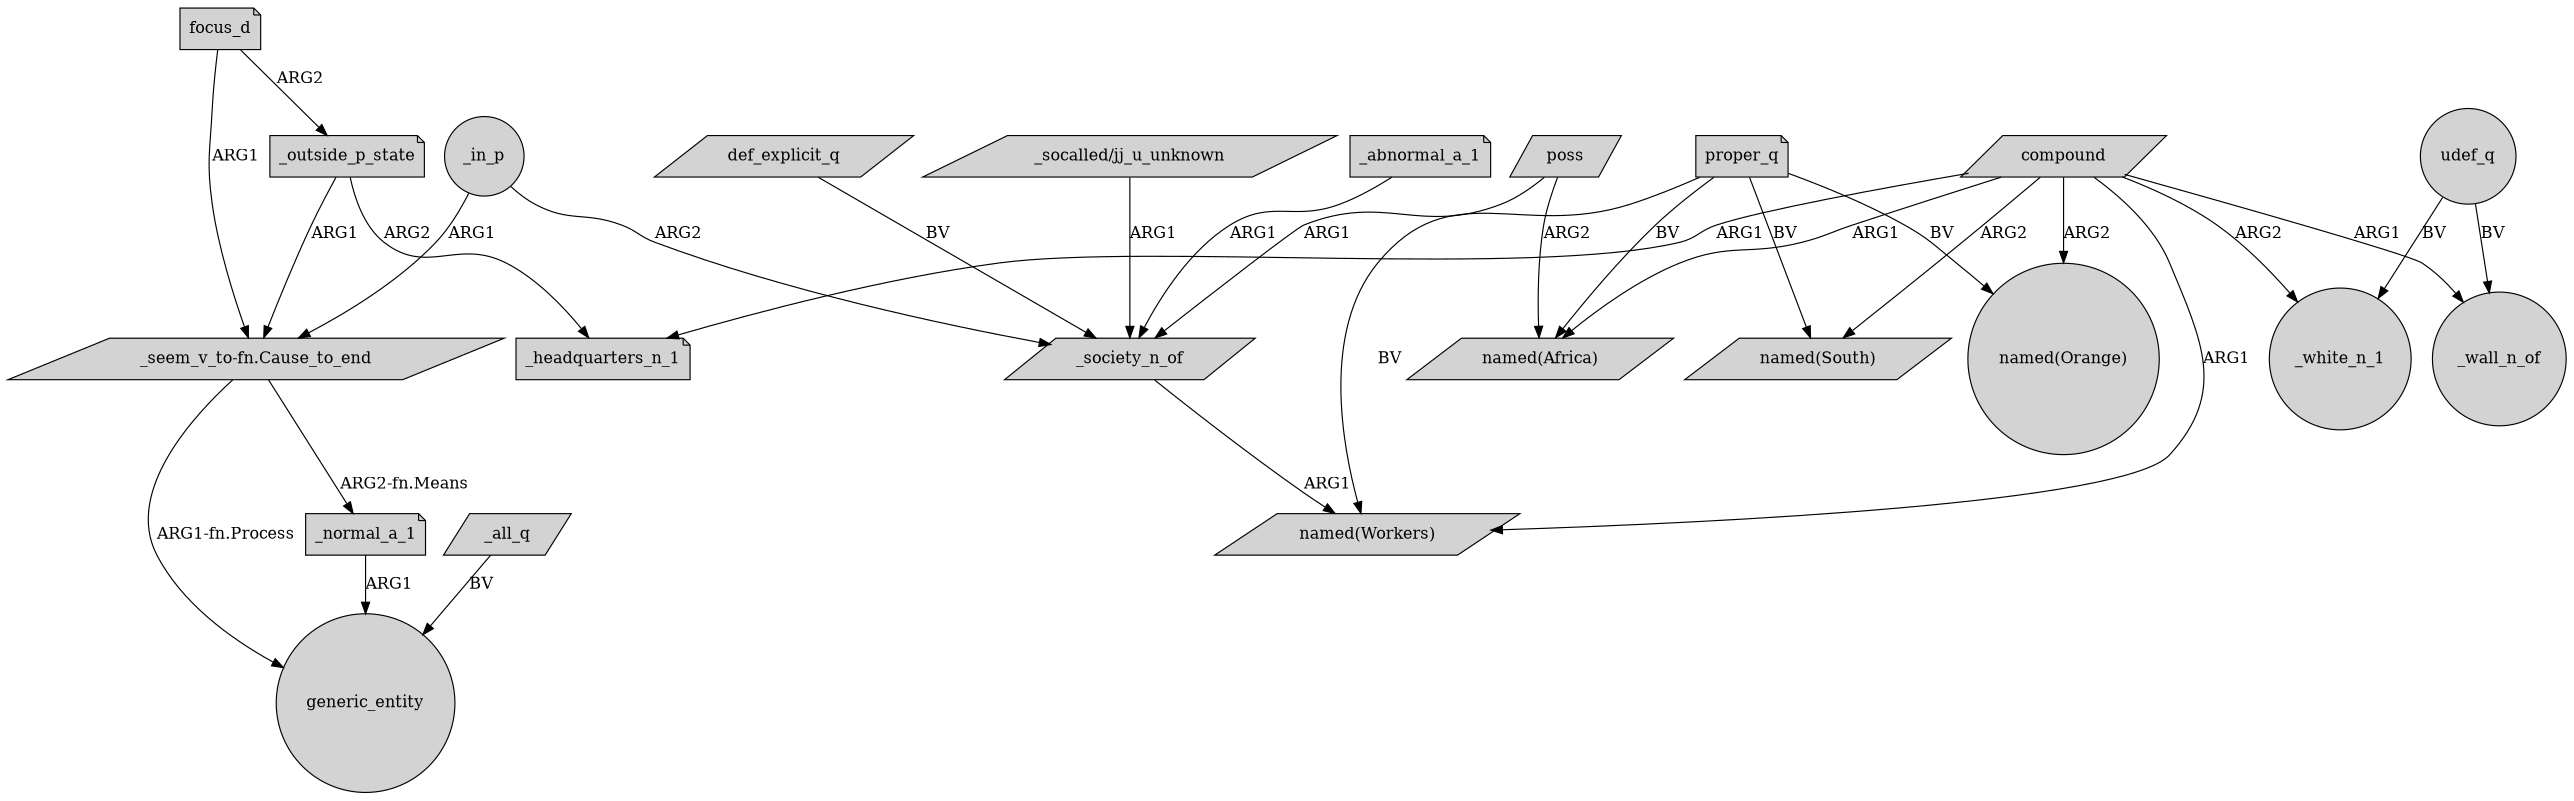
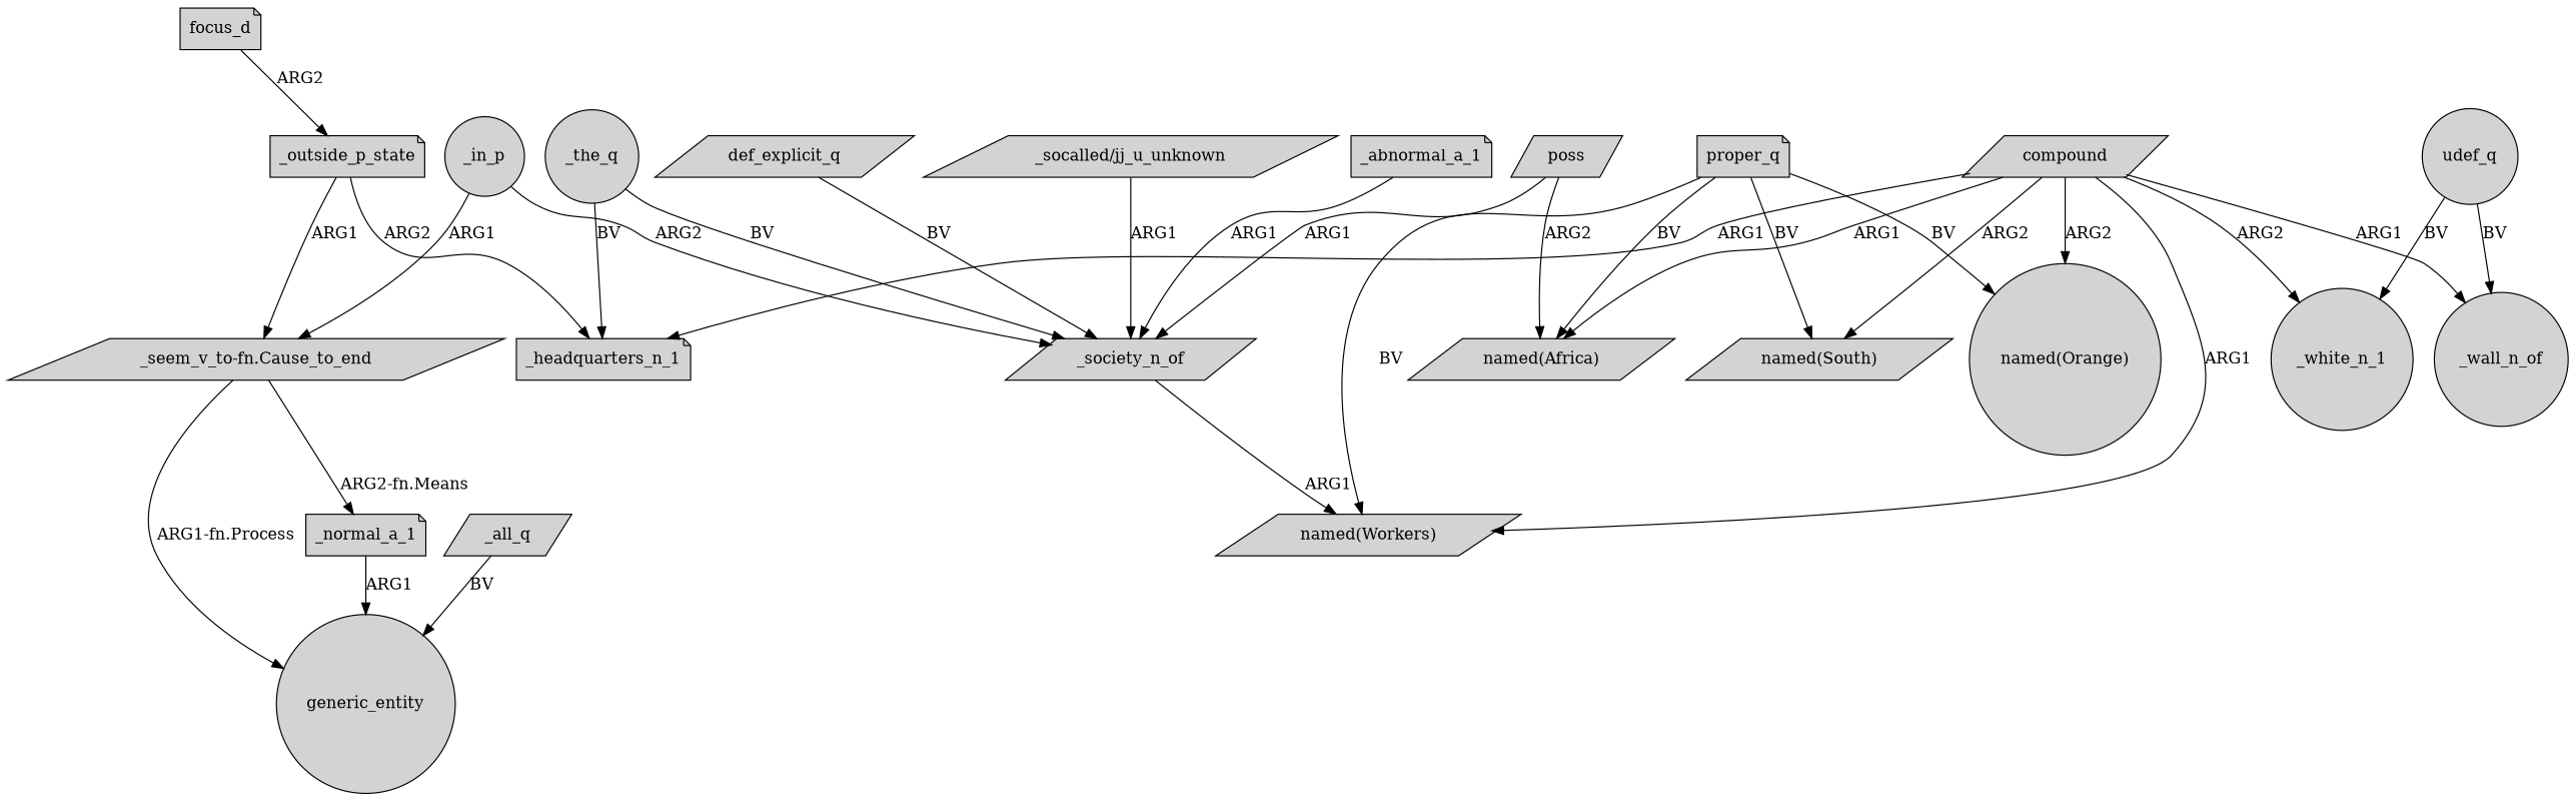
  digraph {
    node [shape=parallelogram style=filled]
    generic_entity [shape=circle]
    "_seem_v_to-fn.Cause_to_end"
    _normal_a_1 [shape=note]
    udef_q [shape=circle]
    _wall_n_of [shape=circle]
    _white_n_1 [shape=circle]
    _outside_p_state [shape=note]
    _headquarters_n_1 [shape=note]
    proper_q [shape=note]
    "named(Workers)"
    "named(South)"
    "named(Africa)"
    "named(Orange)" [shape=circle]
+   _the_q [shape=circle]
    _society_n_of
    poss
    focus_d [shape=note]
    _abnormal_a_1 [shape=note]
    _all_q
    _in_p [shape=circle]
    def_explicit_q
    compound
    "_socalled/jj_u_unknown"
    "_seem_v_to-fn.Cause_to_end" -> generic_entity [label="ARG1-fn.Process"]
    "_seem_v_to-fn.Cause_to_end" -> _normal_a_1 [label="ARG2-fn.Means"]
    _normal_a_1 -> generic_entity [label=ARG1]
    udef_q -> _wall_n_of [label=BV]
    udef_q -> _white_n_1 [label=BV]
    _outside_p_state -> "_seem_v_to-fn.Cause_to_end" [label=ARG1]
    _outside_p_state -> _headquarters_n_1 [label=ARG2]
    proper_q -> "named(Workers)" [label=BV]
    proper_q -> "named(South)" [label=BV]
    proper_q -> "named(Africa)" [label=BV]
    proper_q -> "named(Orange)" [label=BV]
+   _the_q -> _headquarters_n_1 [label=BV]
+   _the_q -> _society_n_of [label=BV]
    _society_n_of -> "named(Workers)" [label=ARG1]
    poss -> "named(Africa)" [label=ARG2]
    poss -> _society_n_of [label=ARG1]
-   focus_d -> "_seem_v_to-fn.Cause_to_end" [label=ARG1]
    focus_d -> _outside_p_state [label=ARG2]
    _abnormal_a_1 -> _society_n_of [label=ARG1]
    _all_q -> generic_entity [label=BV]
    _in_p -> "_seem_v_to-fn.Cause_to_end" [label=ARG1]
    _in_p -> _society_n_of [label=ARG2]
    def_explicit_q -> _society_n_of [label=BV]
    compound -> _wall_n_of [label=ARG1]
    compound -> _white_n_1 [label=ARG2]
    compound -> _headquarters_n_1 [label=ARG1]
    compound -> "named(Workers)" [label=ARG1]
    compound -> "named(South)" [label=ARG2]
    compound -> "named(Africa)" [label=ARG1]
    compound -> "named(Orange)" [label=ARG2]
    "_socalled/jj_u_unknown" -> _society_n_of [label=ARG1]
  }
